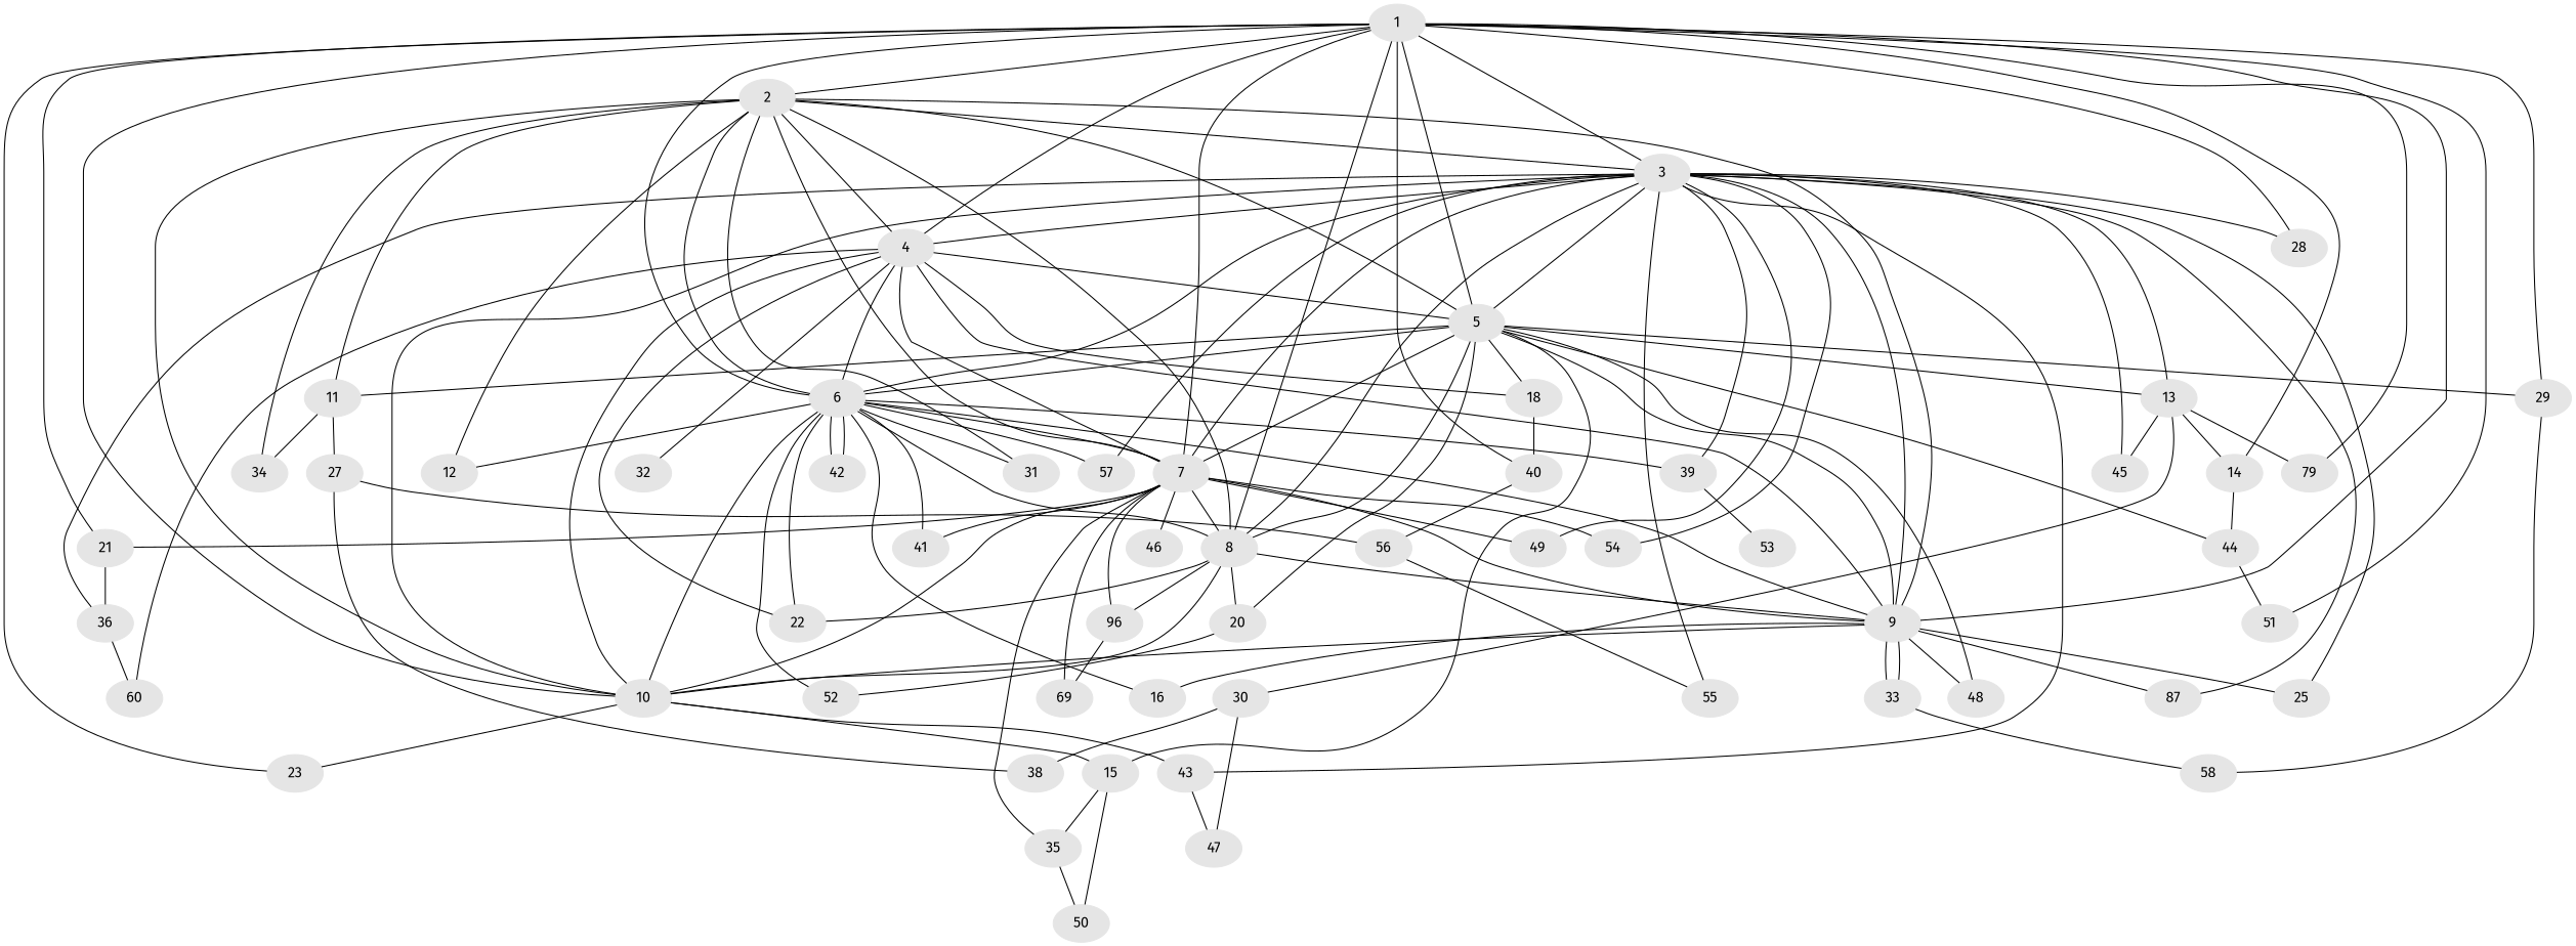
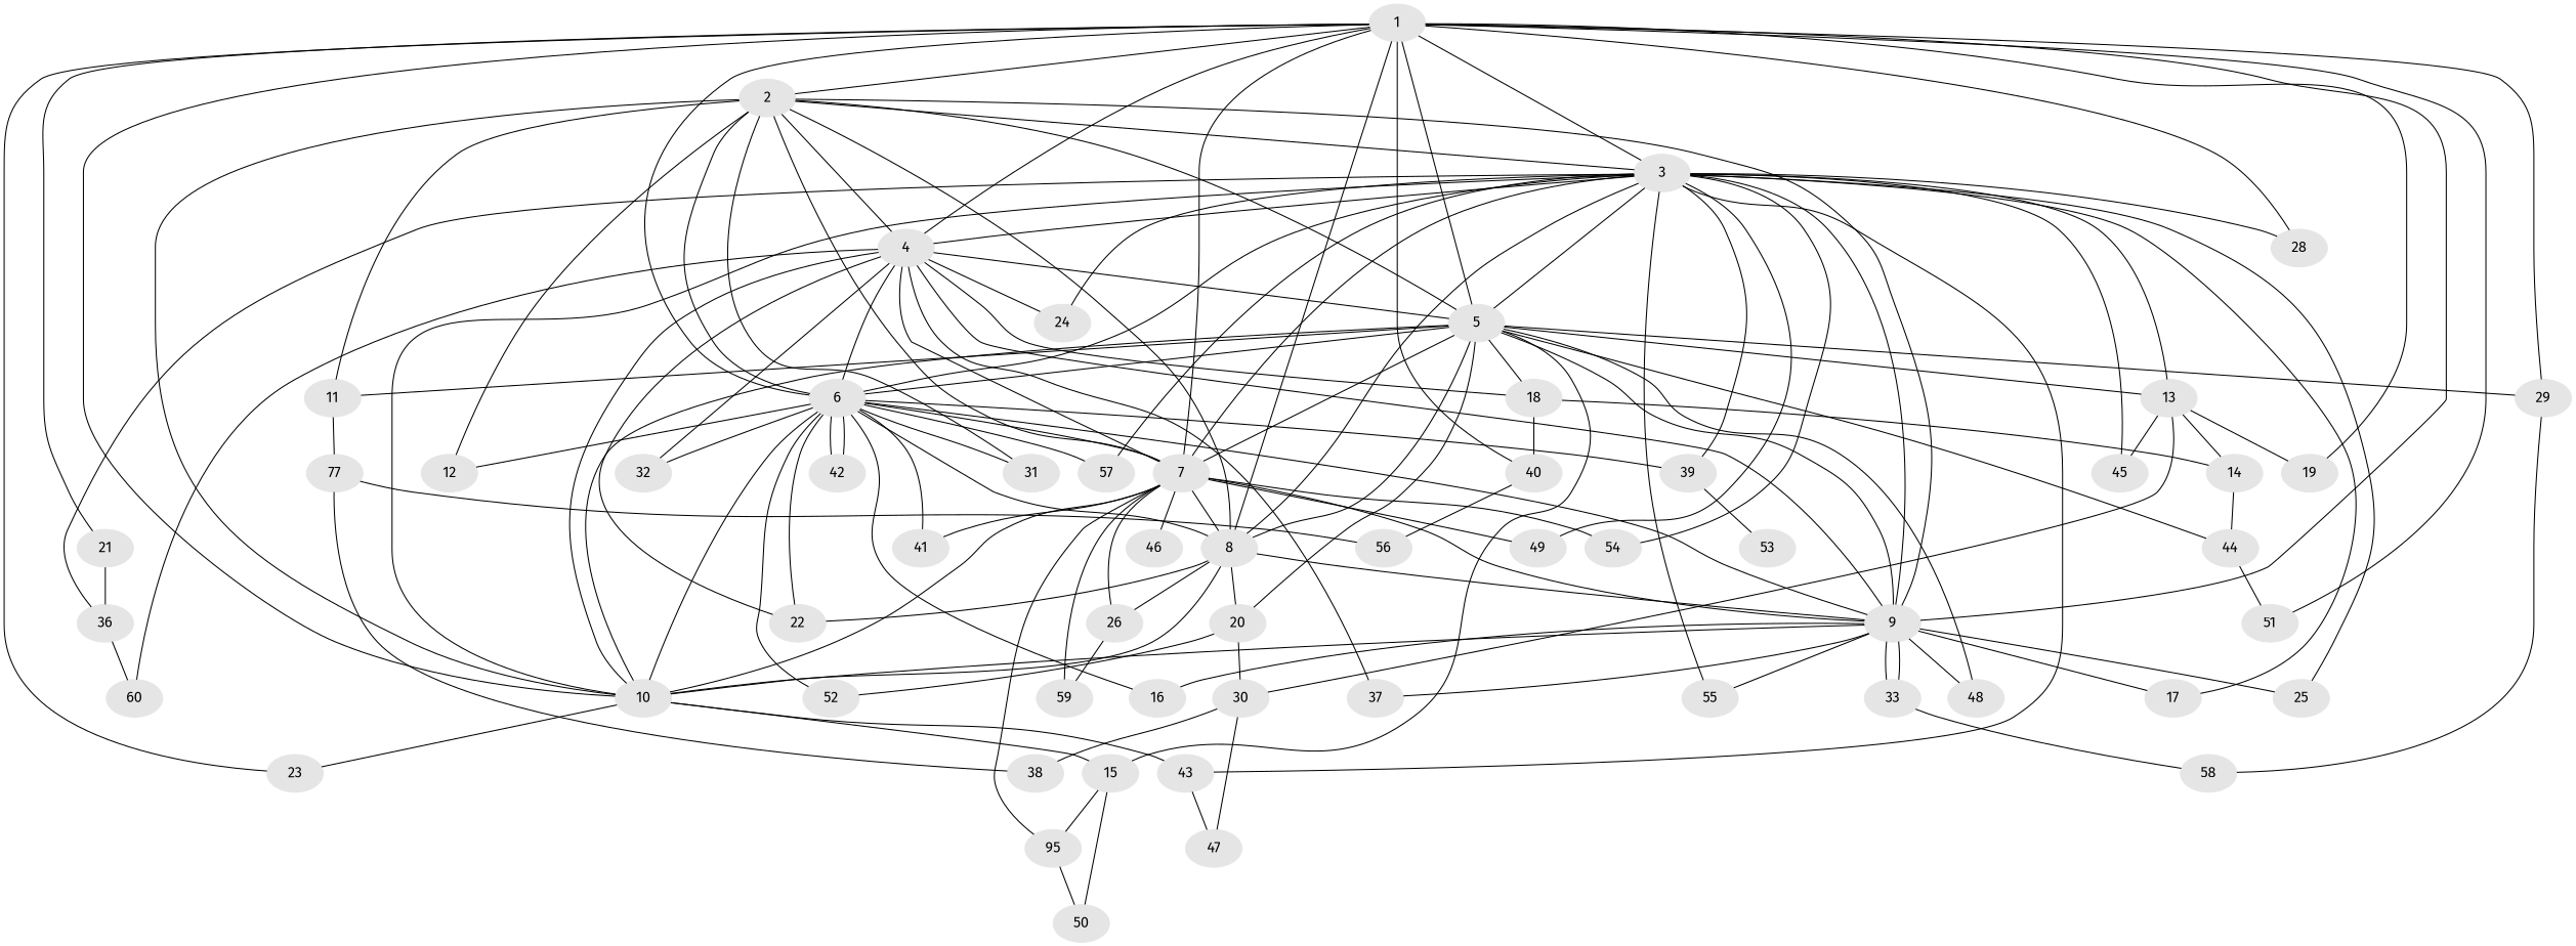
  graph {
    fontname="Fira Sans"
    node [color=gray90 fontname="Fira Sans" style=filled]
    edge [fontname="Fira Sans"]
    1
    2
    3
    4
    5
    6
    7
    8
    9
    10
    14
-   19 [label=79]
+   19
    21
    23
    28
    29
    40
    51
    11
    12
    31
-   34
    13
-   17 [label=87]
+   17
+   24
    25
    36
    39
    43
    45
    49
    54
    55
    57
    18
    32
+   37
    60
    22
    15
    20
    44
    48
    16
    41
    42
    52
-   26 [label=96]
-   35
+   26
+   35 [label=95]
    46
-   59 [label=69]
+   59
    33
    58
    56
-   27
+   27 [label=77]
    30
    53
    47
    50
    38
    1 -- 2
    1 -- 3
    1 -- 4
    1 -- 5
    1 -- 6
    1 -- 7
    1 -- 8
    1 -- 9
    1 -- 10
-   1 -- 14
+   18 -- 14
    1 -- 19
    1 -- 21
    1 -- 23
    1 -- 28
    1 -- 29
    1 -- 40
    1 -- 51
    2 -- 3
    2 -- 4
    2 -- 5
    2 -- 6
    2 -- 7
    2 -- 8
    2 -- 9
    2 -- 10
    2 -- 11
    2 -- 12
    2 -- 31
-   2 -- 34
    3 -- 4
    3 -- 5
    3 -- 6
    3 -- 7
    3 -- 8
    3 -- 9
    3 -- 10
    3 -- 28
    3 -- 13
    3 -- 17
+   3 -- 24
    3 -- 25
    3 -- 36
    3 -- 39
    3 -- 43
    3 -- 45
    3 -- 49
    3 -- 54
    3 -- 55
    3 -- 57
    4 -- 5
    4 -- 6
    4 -- 7
    4 -- 9
    4 -- 10
+   4 -- 24
    4 -- 18
    4 -- 32
+   4 -- 37
    4 -- 60
    4 -- 22
    5 -- 6
    5 -- 7
    5 -- 8
    5 -- 9
+   5 -- 10
    5 -- 29
    5 -- 11
    5 -- 13
    5 -- 18
    5 -- 15
    5 -- 20
    5 -- 44
    5 -- 48
    6 -- 7
    6 -- 8
    6 -- 9
    6 -- 10
    6 -- 12
    6 -- 31
    6 -- 39
    6 -- 57
+   6 -- 32
    6 -- 22
    6 -- 16
    6 -- 41
    6 -- 42
    6 -- 42
    6 -- 52
    7 -- 8
    7 -- 9
    7 -- 10
-   7 -- 21
    7 -- 49
    7 -- 54
    7 -- 41
    7 -- 26
    7 -- 35
    7 -- 46
    7 -- 59
    8 -- 9
    8 -- 10
    8 -- 22
    8 -- 20
    8 -- 26
    9 -- 10
    9 -- 17
    9 -- 25
-   56 -- 55
+   9 -- 55
+   9 -- 37
    9 -- 48
    9 -- 16
    9 -- 33
    9 -- 33
    10 -- 23
    10 -- 43
    10 -- 15
    14 -- 44
    21 -- 36
    29 -- 58
    40 -- 56
-   11 -- 34
    11 -- 27
    13 -- 14
    13 -- 19
    13 -- 45
    13 -- 30
    36 -- 60
    39 -- 53
    43 -- 47
    18 -- 40
    15 -- 35
    15 -- 50
    20 -- 52
+   20 -- 30
    44 -- 51
    26 -- 59
    35 -- 50
    33 -- 58
    27 -- 56
    27 -- 38
    30 -- 47
    30 -- 38
  }
